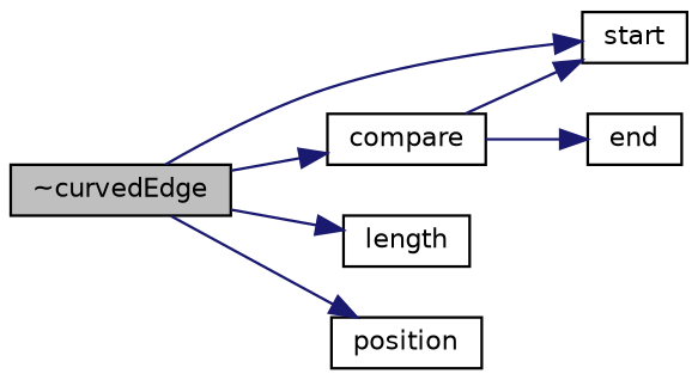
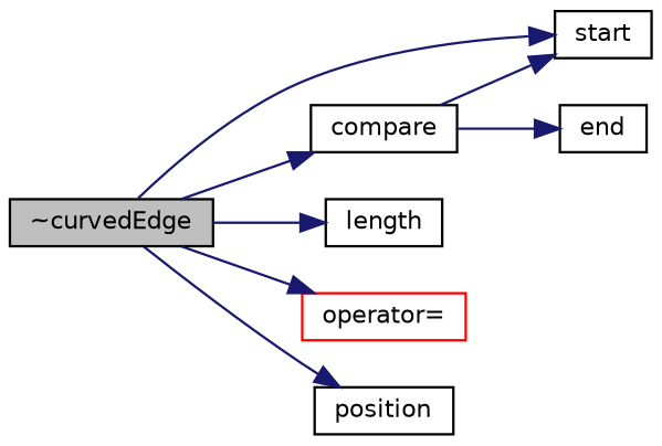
  digraph {
    rankdir=LR
    node [color=black fontname=Helvetica fontsize=10 shape=record]
    edge [color=midnightblue fontname=Helvetica fontsize=10 labelfontname=Helvetica labelfontsize=10 style=solid]
    n1 [fillcolor=grey75 fontcolor=black height=0.2 label="~curvedEdge" style=filled width=0.4]
    n2 [height=0.2 label=compare width=0.4]
    n3 [height=0.2 label=start width=0.4]
    n4 [height=0.2 label=length width=0.4]
+   n5 [color=red height=0.2 label="operator=" width=0.4]
    n6 [height=0.2 label=position width=0.4]
    n7 [height=0.2 label=end width=0.4]
    n1 -> n2
    n1 -> n3
    n1 -> n4
+   n1 -> n5
    n1 -> n6
    n2 -> n3
    n2 -> n7
  }
